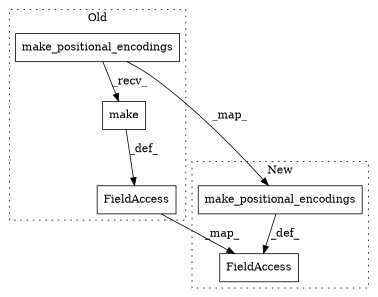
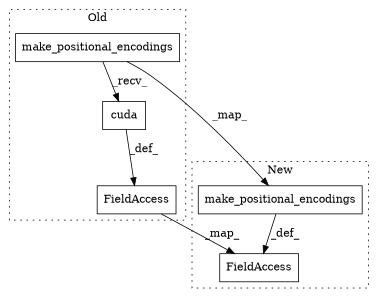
  digraph {
    node [a=32 l="26,1" s="825,869" shape=box]
    n1 [label=make_positional_encodings]
    n2 [a=22 l=7 label=FieldAccess s=812]
    n3 [label=make_positional_encodings]
    n4 [a=22 l=7 label=FieldAccess s=812]
-   n5 [l=6 label=make s=871]
+   n5 [l=6 label=cuda s=871]
    subgraph cluster_1 {
      label=New
      style=dotted
      n1
      n2
    }
    subgraph cluster_2 {
      label=Old
      style=dotted
      n3
      n4
      n5
    }
    n1 -> n2 [label=_def_]
    n3 -> n1 [label=_map_]
    n3 -> n5 [label=_recv_]
    n4 -> n2 [label=_map_]
    n5 -> n4 [label=_def_]
  }
